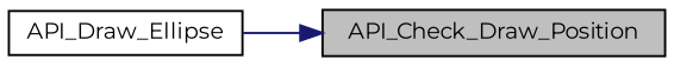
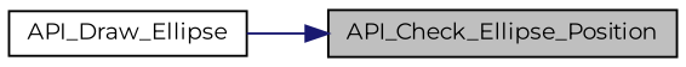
  digraph {
    rankdir=RL
    fontname=Montserrat
    node [color=black fontname=Montserrat fontsize=10 shape=record style=filled]
-   n1 [fillcolor=grey75 fontcolor=black height=0.2 label=API_Check_Draw_Position width=0.4]
+   n1 [fillcolor=grey75 fontcolor=black height=0.2 label=API_Check_Ellipse_Position width=0.4]
    n2 [fillcolor=white height=0.2 label=API_Draw_Ellipse width=0.4]
    n1 -> n2 [color=midnightblue dir=back fontname=Montserrat fontsize=10 labelfontname=Helvetica labelfontsize=10 style=solid]
  }
